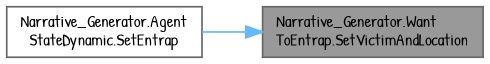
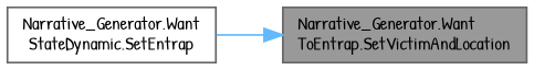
  digraph {
    rankdir=RL
    fontname="Patrick Hand"
    node [fontname="Patrick Hand" fontsize=10 shape=box style=filled]
    n1 [color=gray40 fillcolor=grey60 fontcolor=black height=0.2 label="Narrative_Generator.Want\lToEntrap.SetVictimAndLocation" width=0.4]
-   n2 [color=grey40 fillcolor=white height=0.2 label="Narrative_Generator.Agent\lStateDynamic.SetEntrap" width=0.4]
+   n2 [color=grey40 fillcolor=white height=0.2 label="Narrative_Generator.Want\lStateDynamic.SetEntrap" width=0.4]
    n1 -> n2 [color=steelblue1 dir=back fontname="Patrick Hand" fontsize=10 labelfontname=Helvetica labelfontsize=10 style=solid]
  }
